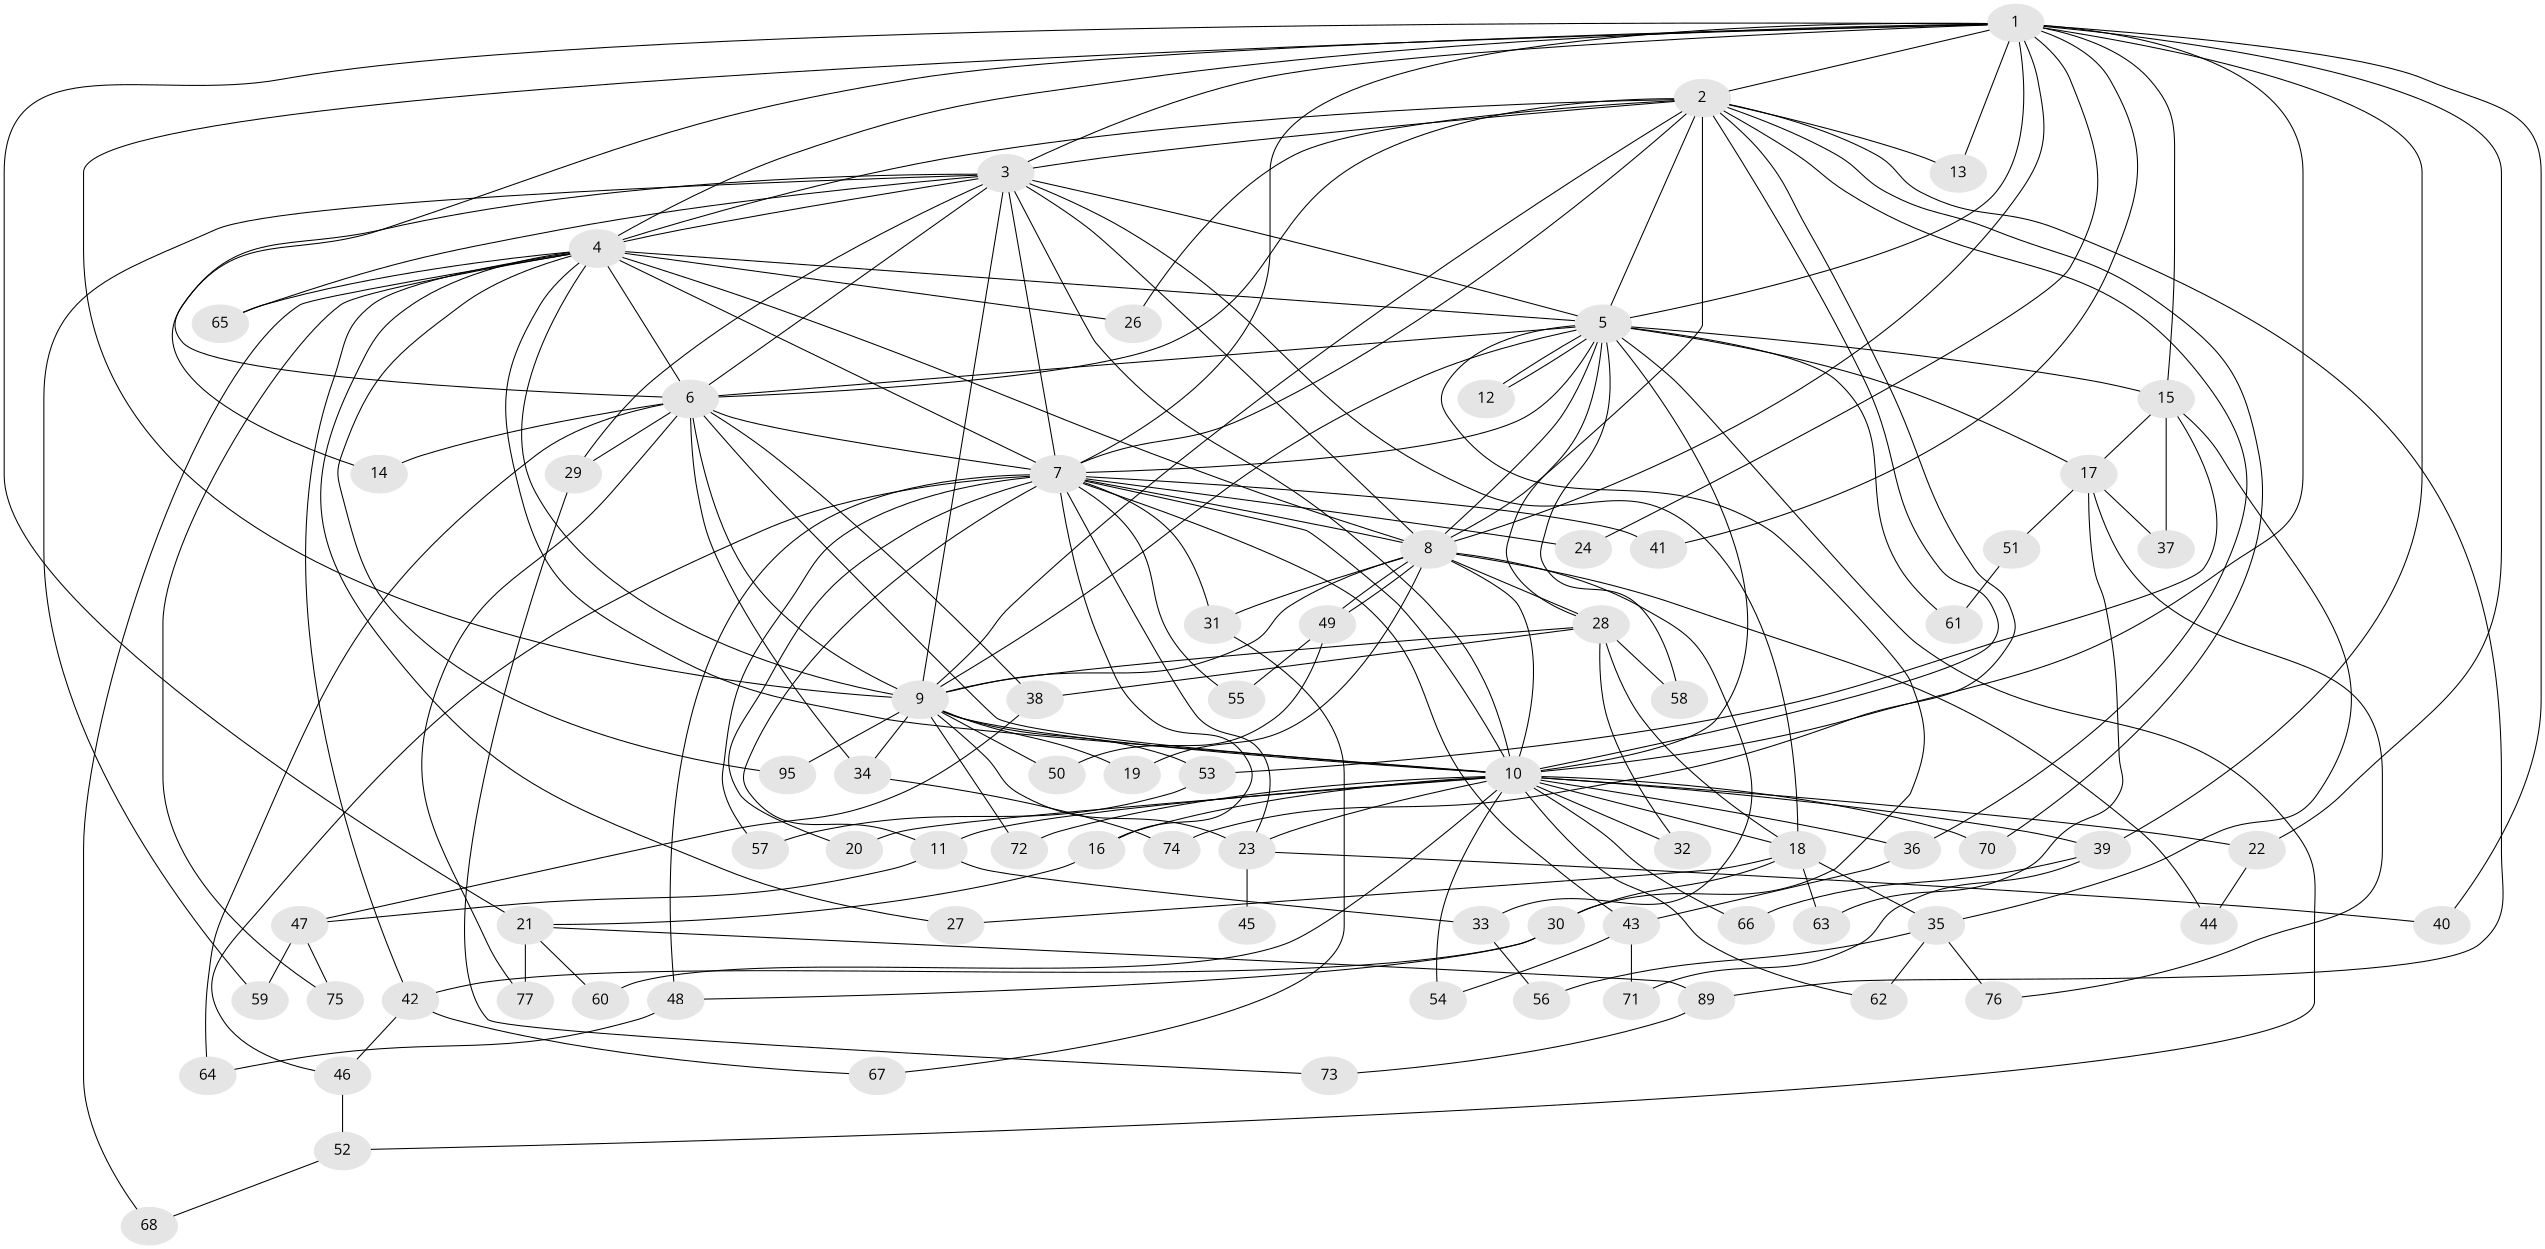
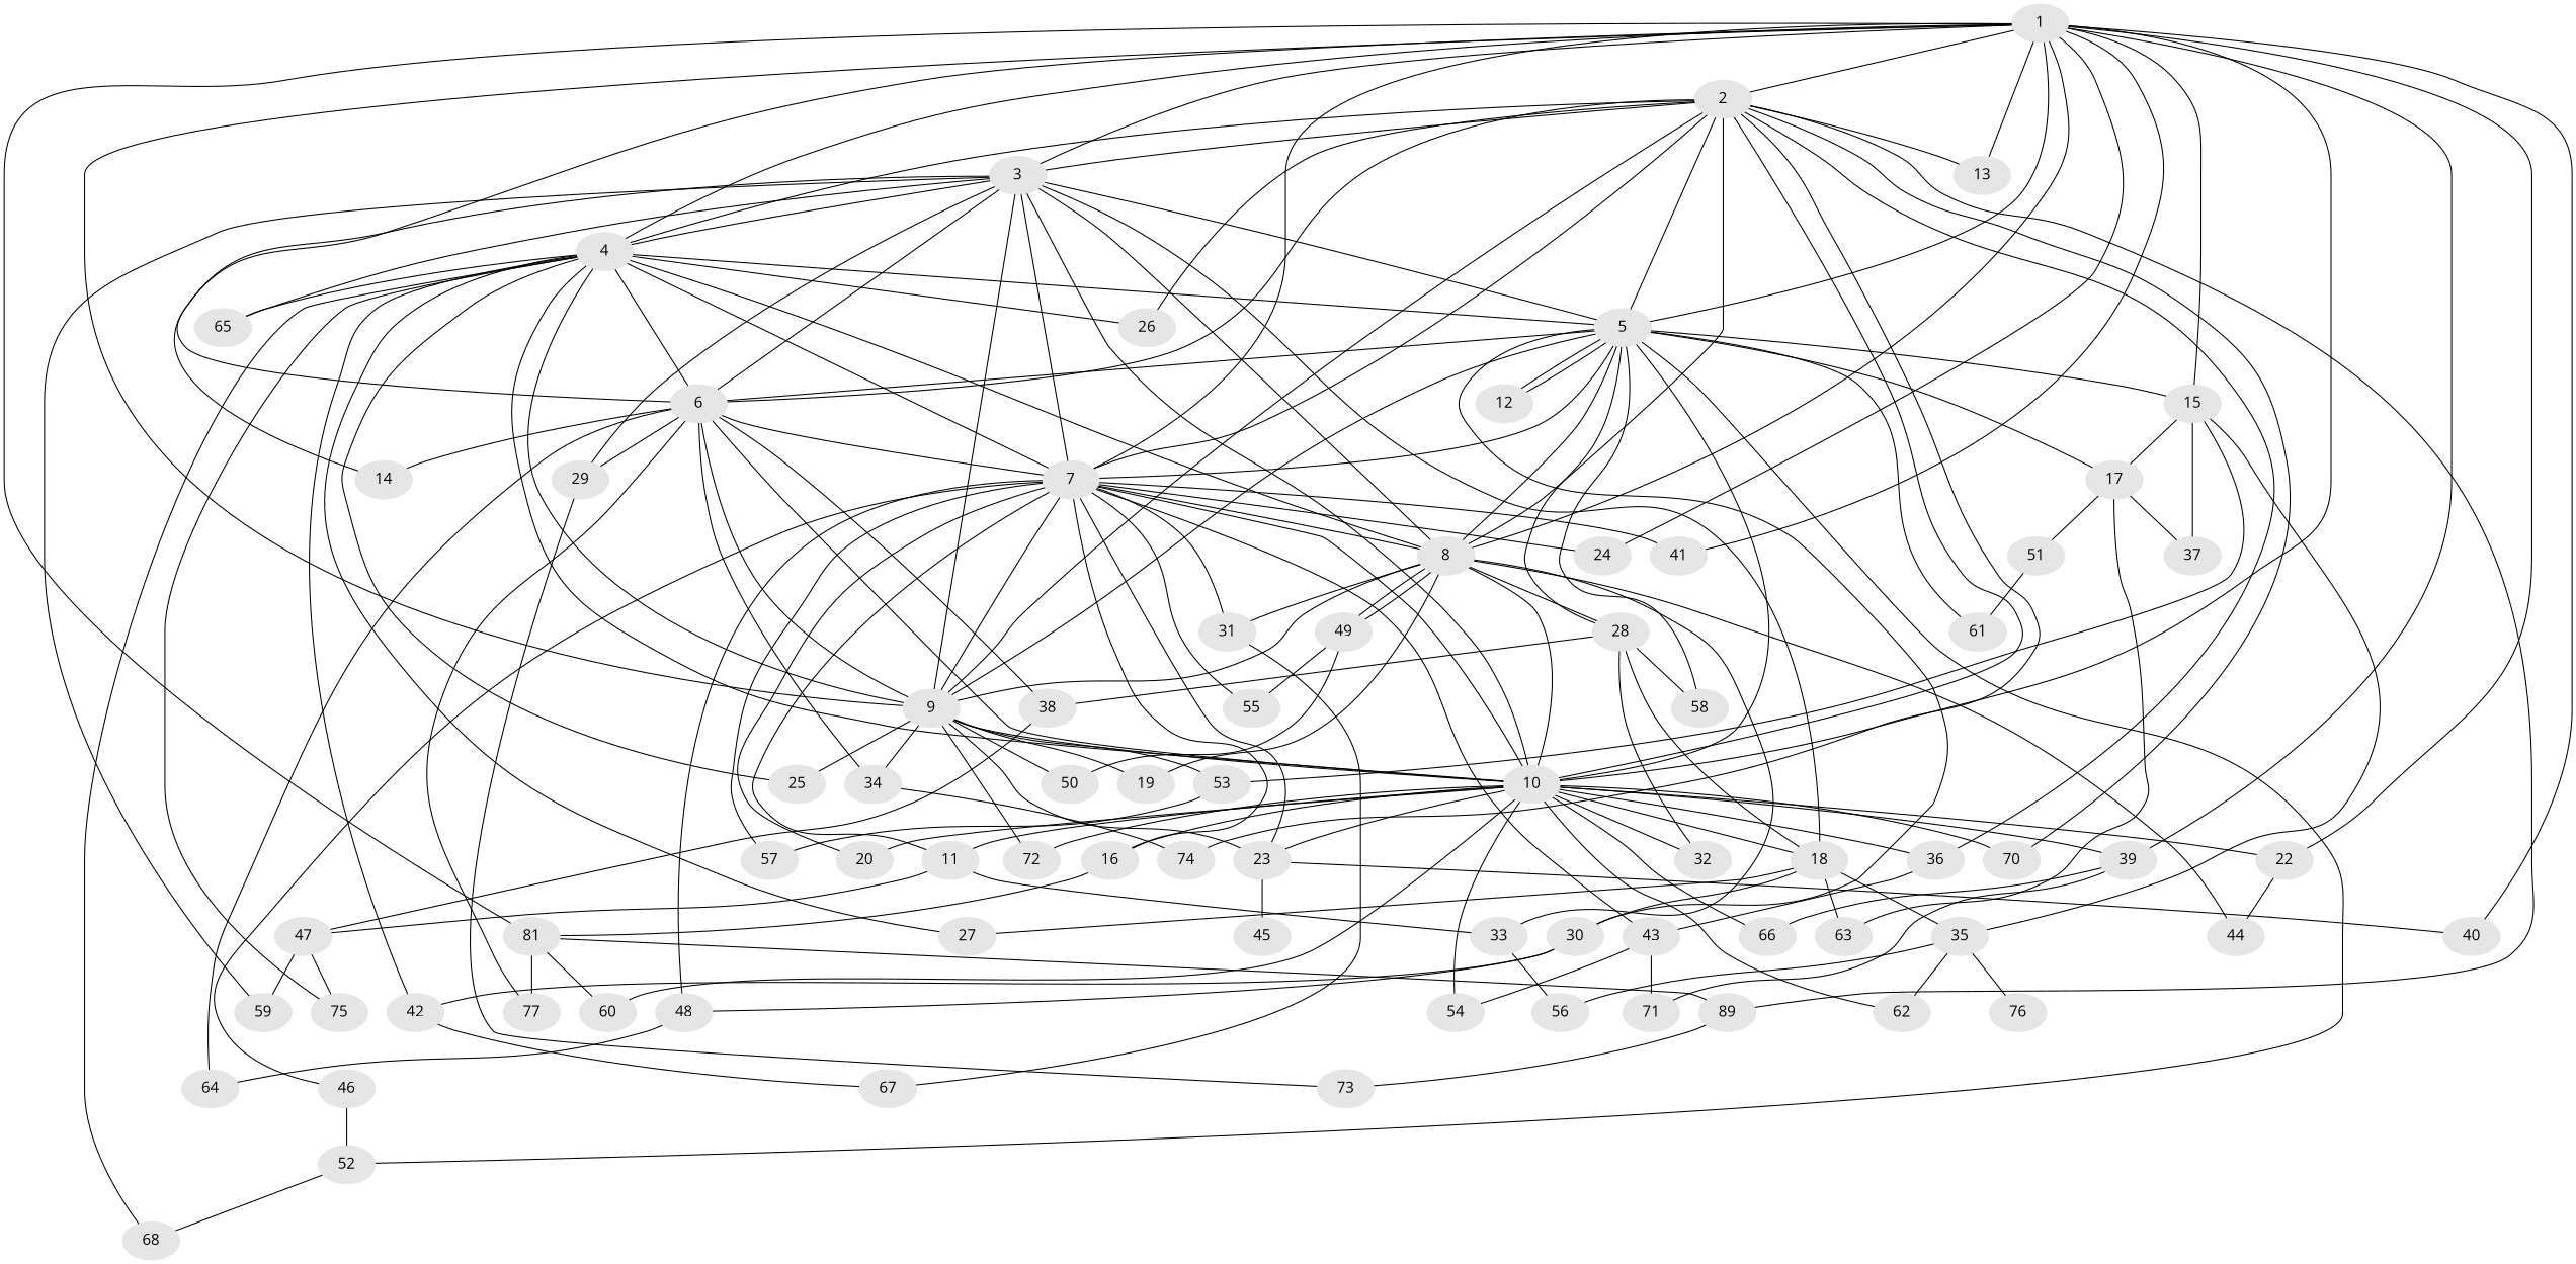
  graph {
    fontname="Open Sans"
    node [color=gray90 fontname="Open Sans" style=filled]
    edge [fontname="Open Sans"]
    1
    2
    3
    4
    5
    6
    7
    8
    9
    10
    13
    15
-   21
+   21 [label=81]
    22
    24
    39
    40
    41
    26
    36
    n21 [label=89]
    70
    74
    14
    18
    29
    59
    65
-   25 [label=95]
+   25
    27
    42
    68
    75
    12
    17
    28
    30
    52
    58
    61
    34
    38
    64
    77
    11
    16
    20
    31
    43
    46
    48
    55
    57
    23
    19
    33
    44
    49
    50
    53
    72
    32
    54
    60
    62
    66
    35
    37
    71
    73
    63
    67
    51
    76
    47
    56
    45
    1 -- 2
    1 -- 3
    1 -- 4
    1 -- 5
    1 -- 6
    1 -- 7
    1 -- 8
    1 -- 9
    1 -- 10
    1 -- 13
    1 -- 15
    1 -- 21
    1 -- 22
    1 -- 24
    1 -- 39
    1 -- 40
    1 -- 41
    2 -- 3
    2 -- 4
    2 -- 5
    2 -- 6
    2 -- 7
    2 -- 8
    2 -- 9
    2 -- 10
    2 -- 13
    2 -- 26
    2 -- 36
    2 -- n21
    2 -- 70
    2 -- 74
    3 -- 4
    3 -- 5
    3 -- 6
    3 -- 7
    3 -- 8
    3 -- 9
    3 -- 10
    3 -- 14
    3 -- 18
    3 -- 29
    3 -- 59
    3 -- 65
    4 -- 5
    4 -- 6
    4 -- 7
    4 -- 8
    4 -- 9
    4 -- 10
    4 -- 26
    4 -- 65
    4 -- 25
    4 -- 27
    4 -- 42
    4 -- 68
    4 -- 75
    5 -- 6
    5 -- 7
    5 -- 8
    5 -- 9
    5 -- 10
    5 -- 15
    5 -- 12
    5 -- 12
    5 -- 17
    5 -- 28
    5 -- 30
    5 -- 52
    5 -- 58
    5 -- 61
    6 -- 7
    6 -- 9
    6 -- 10
    6 -- 14
    6 -- 29
    6 -- 34
    6 -- 38
    6 -- 64
    6 -- 77
    7 -- 8
-   28 -- 9
+   7 -- 9
    7 -- 10
    7 -- 24
    7 -- 41
    7 -- 11
    7 -- 16
    7 -- 20
    7 -- 31
    7 -- 43
    7 -- 46
    7 -- 48
    7 -- 55
    7 -- 57
    7 -- 23
    8 -- 9
    8 -- 10
    8 -- 28
    8 -- 31
    8 -- 19
    8 -- 33
    8 -- 44
    8 -- 49
    8 -- 49
    9 -- 10
    9 -- 25
    9 -- 34
    9 -- 23
    9 -- 19
    9 -- 50
    9 -- 53
    9 -- 72
    10 -- 22
    10 -- 39
    10 -- 36
    10 -- 70
    10 -- 18
    10 -- 11
    10 -- 16
    10 -- 20
    10 -- 23
    10 -- 72
    10 -- 32
    10 -- 54
    10 -- 60
    10 -- 62
    10 -- 66
    15 -- 17
    15 -- 53
    15 -- 35
    15 -- 37
    21 -- n21
    21 -- 77
    21 -- 60
    22 -- 44
    39 -- 66
    39 -- 71
    36 -- 43
    n21 -- 73
    18 -- 27
    18 -- 30
    18 -- 35
    18 -- 63
    29 -- 73
-   42 -- 46
    42 -- 67
    17 -- 37
    17 -- 63
    17 -- 51
-   17 -- 76
    28 -- 18
    28 -- 58
    28 -- 38
    28 -- 32
    30 -- 42
    30 -- 48
    52 -- 68
    34 -- 74
    38 -- 47
    11 -- 33
    11 -- 47
    16 -- 21
    31 -- 67
    43 -- 54
    43 -- 71
    46 -- 52
    48 -- 64
    23 -- 40
    23 -- 45
    33 -- 56
    49 -- 55
    49 -- 50
    53 -- 57
    35 -- 62
    35 -- 76
    35 -- 56
    51 -- 61
    47 -- 59
    47 -- 75
  }
